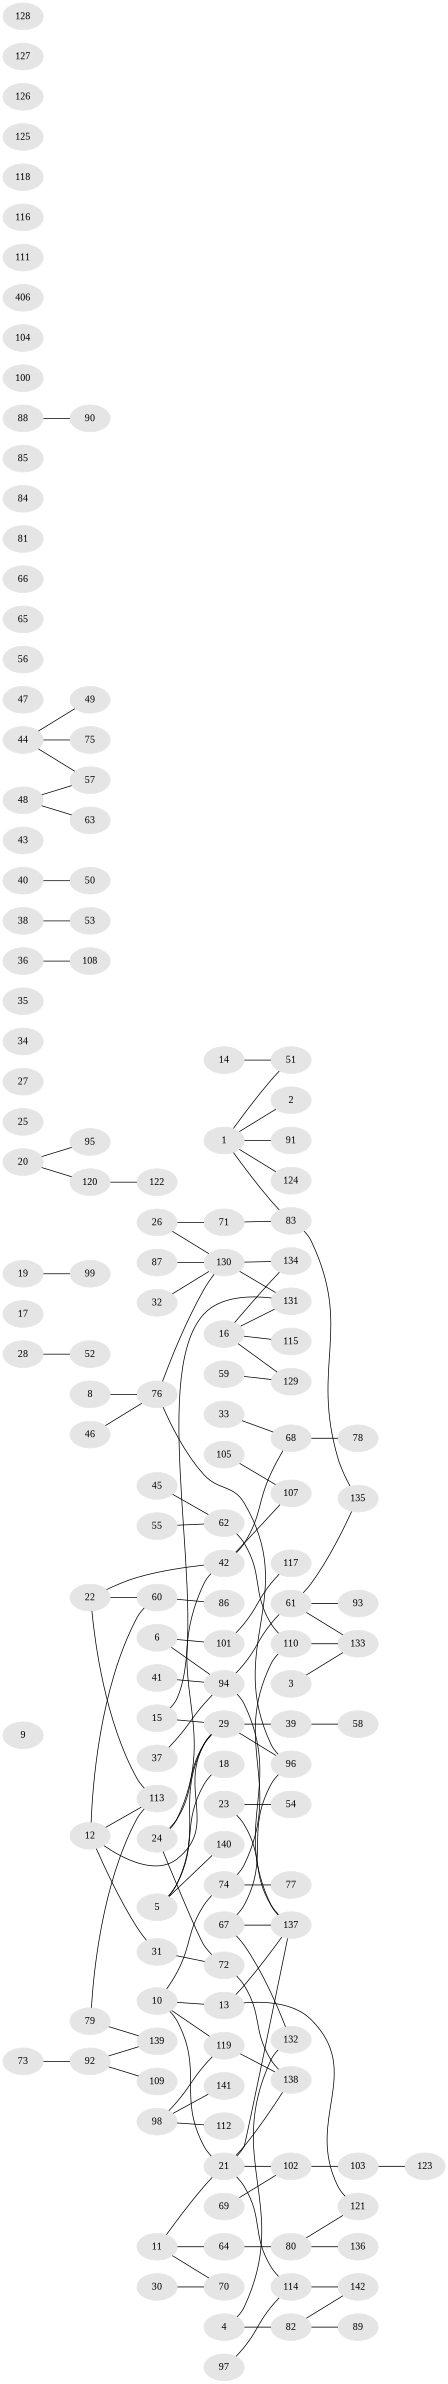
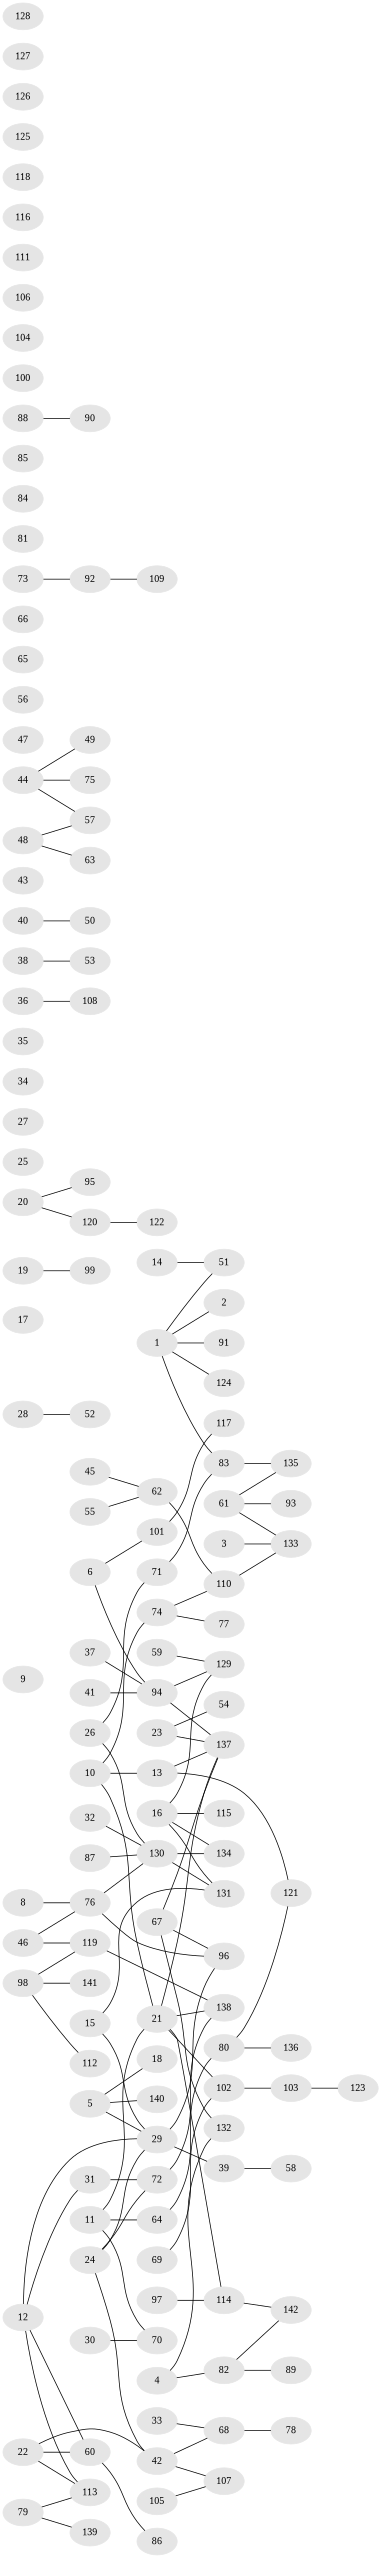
  graph {
    fontname="Liberation Serif"
    rankdir=LR
    node [color=gray90 fontname="Liberation Serif" style=filled]
    edge [fontname="Liberation Serif"]
    1
    2
    51
    83
    91
    124
    135
    3
    133
    4
    82
    132
    89
    142
    5
    18
    29
    140
    39
    96
    6
    94
    101
    137
    129
    117
    8
    76
    130
    9
    10
    13
    21
    74
    121
    138
    102
    114
    110
    77
    11
    64
    70
    80
    12
    31
    60
    113
    26
    71
    72
    86
    14
    15
    131
    16
    115
    134
    28
    52
    17
    19
    99
    20
    95
    120
    122
    103
    22
    42
    68
    107
    23
    54
    24
    25
    27
    58
    30
    32
    33
    78
    34
    35
    36
    108
    37
    38
    53
    40
    50
    41
    43
    44
    49
    57
    75
    45
    62
    46
    119
    47
    48
    63
    79
    139
    55
    56
    59
    61
    93
    136
    65
    66
    67
    69
    73
    92
    109
    81
    84
    85
    87
    88
    90
    97
    98
    112
    141
    100
    123
    104
    105
-   106 [label=406]
+   106
    111
    116
    118
    125
    126
    127
    128
    1 -- 2
    1 -- 51
    1 -- 83
    1 -- 91
    1 -- 124
    83 -- 135
    3 -- 133
    4 -- 82
    4 -- 132
    82 -- 89
    82 -- 142
    5 -- 18
    5 -- 29
    5 -- 140
    29 -- 39
    29 -- 96
    39 -- 58
    6 -- 94
    6 -- 101
    94 -- 137
-   94 -- 61
+   94 -- 129
    101 -- 117
    8 -- 76
    76 -- 96
    76 -- 130
    130 -- 131
    130 -- 134
    10 -- 13
    10 -- 21
    10 -- 74
    13 -- 137
    13 -- 121
    21 -- 137
    21 -- 138
    21 -- 102
    21 -- 114
    74 -- 110
    74 -- 77
    102 -- 103
    114 -- 142
    110 -- 133
    11 -- 21
    11 -- 64
    11 -- 70
    64 -- 80
    80 -- 121
    80 -- 136
    12 -- 29
    12 -- 31
    12 -- 60
    12 -- 113
    31 -- 72
    60 -- 86
    26 -- 130
    26 -- 71
    71 -- 83
    72 -- 138
    14 -- 51
    15 -- 29
    15 -- 131
    16 -- 129
    16 -- 131
    16 -- 115
    16 -- 134
    28 -- 52
    19 -- 99
    20 -- 95
    20 -- 120
    120 -- 122
    103 -- 123
    22 -- 60
    22 -- 113
    22 -- 42
    42 -- 68
    42 -- 107
    68 -- 78
    23 -- 137
    23 -- 54
    24 -- 29
    24 -- 72
    24 -- 42
    30 -- 70
    32 -- 130
    33 -- 68
    36 -- 108
    37 -- 94
    38 -- 53
    40 -- 50
    41 -- 94
    44 -- 49
    44 -- 57
    44 -- 75
    45 -- 62
    62 -- 110
    46 -- 76
-   10 -- 119
+   46 -- 119
    119 -- 138
    48 -- 57
    48 -- 63
    79 -- 113
    79 -- 139
    55 -- 62
    59 -- 129
    61 -- 135
    61 -- 133
    61 -- 93
    67 -- 132
    67 -- 96
    67 -- 137
    69 -- 102
    73 -- 92
-   92 -- 139
    92 -- 109
    87 -- 130
    88 -- 90
    97 -- 114
    98 -- 119
    98 -- 112
    98 -- 141
    105 -- 107
  }
